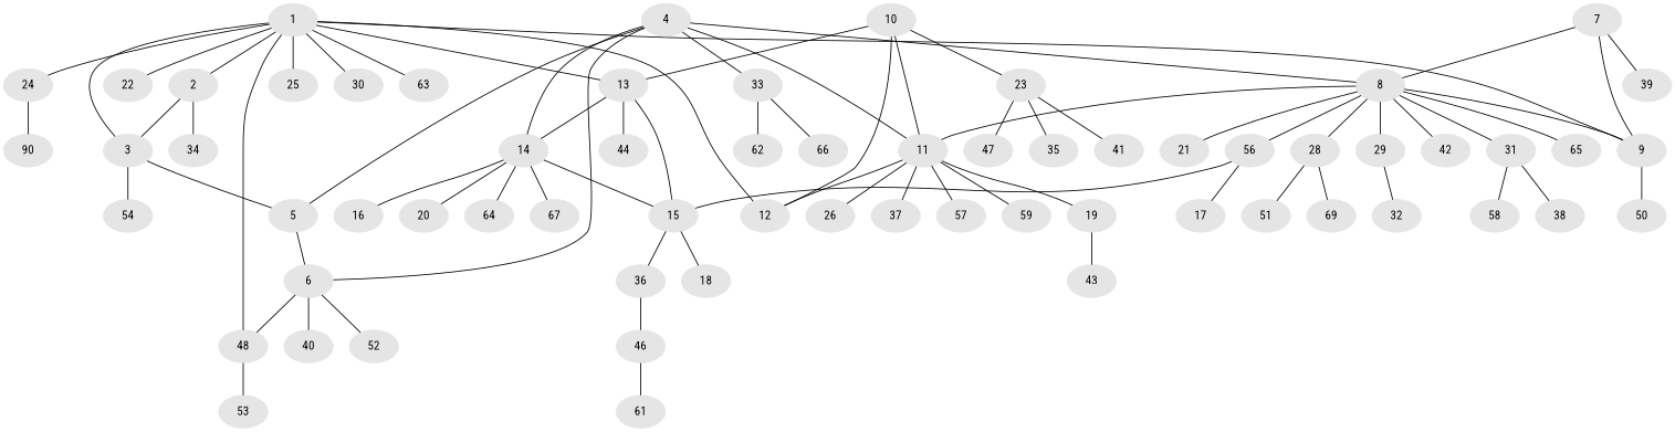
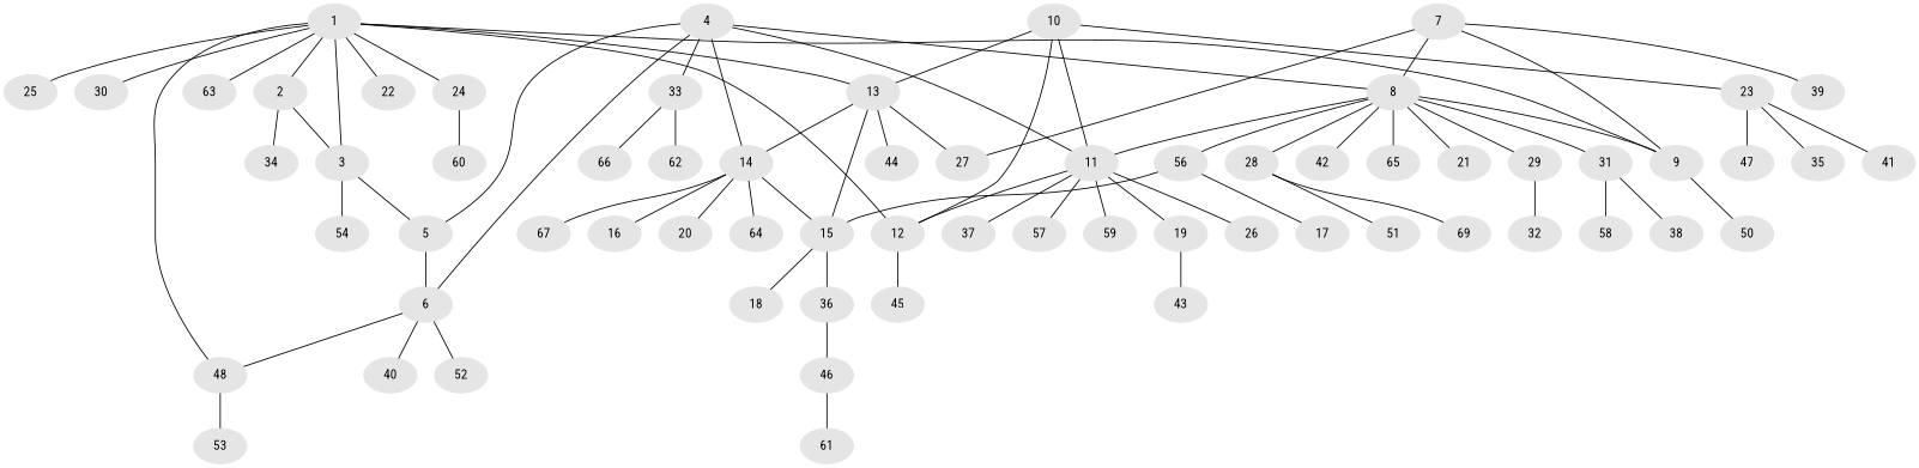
  graph {
    fontname="Roboto Condensed"
    node [color=gray90 fontname="Roboto Condensed" style=filled]
    edge [fontname="Roboto Condensed"]
    1
    2
    3
    9
    12
    13
    22
    24
    25
    30
    63
    48
    34
    5
    54
    50
+   45
    14
+   27
    15
    44
-   60 [label=90]
+   60
    6
    4
    8
    11
    33
    40
    52
    21
    28
    29
    31
    42
    56
    65
    19
    26
    37
    57
    59
    16
    20
    64
    67
    62
    66
    53
    7
    39
    18
    36
    n53 [label=69]
    51
    32
    38
    58
    17
    10
    23
    35
    41
    47
    43
    46
    61
    1 -- 2
    1 -- 3
    1 -- 9
    1 -- 12
    1 -- 13
    1 -- 22
    1 -- 24
    1 -- 25
    1 -- 30
    1 -- 63
    1 -- 48
    2 -- 3
    2 -- 34
    3 -- 5
    3 -- 54
    9 -- 50
+   12 -- 45
    13 -- 14
+   13 -- 27
    13 -- 15
    13 -- 44
    24 -- 60
    48 -- 53
    5 -- 6
    14 -- 15
    14 -- 16
    14 -- 20
    14 -- 64
    14 -- 67
    15 -- 18
    15 -- 36
    6 -- 48
    6 -- 40
    6 -- 52
    4 -- 5
    4 -- 14
    4 -- 6
    4 -- 8
    4 -- 11
    4 -- 33
    8 -- 9
    8 -- 11
    8 -- 21
    8 -- 28
    8 -- 29
    8 -- 31
    8 -- 42
    8 -- 56
    8 -- 65
    11 -- 12
    11 -- 19
    11 -- 26
    11 -- 37
    11 -- 57
    11 -- 59
    33 -- 62
    33 -- 66
    28 -- n53
    28 -- 51
    29 -- 32
    31 -- 38
    31 -- 58
    56 -- 15
    56 -- 17
    19 -- 43
    7 -- 9
+   7 -- 27
    7 -- 8
    7 -- 39
    36 -- 46
    10 -- 12
    10 -- 13
    10 -- 11
    10 -- 23
    23 -- 35
    23 -- 41
    23 -- 47
    46 -- 61
  }
